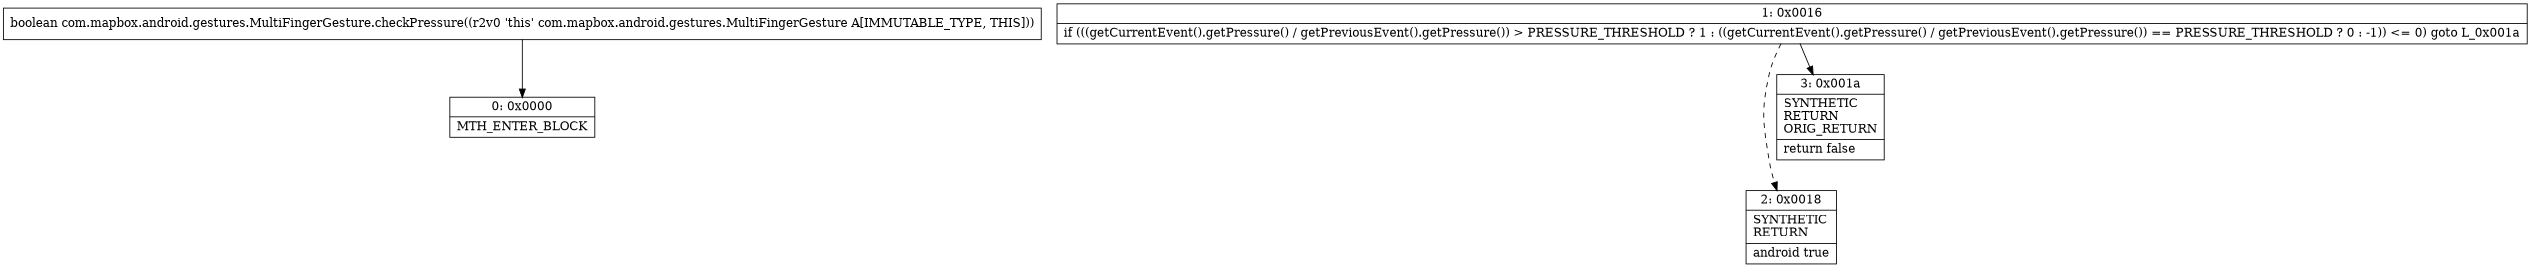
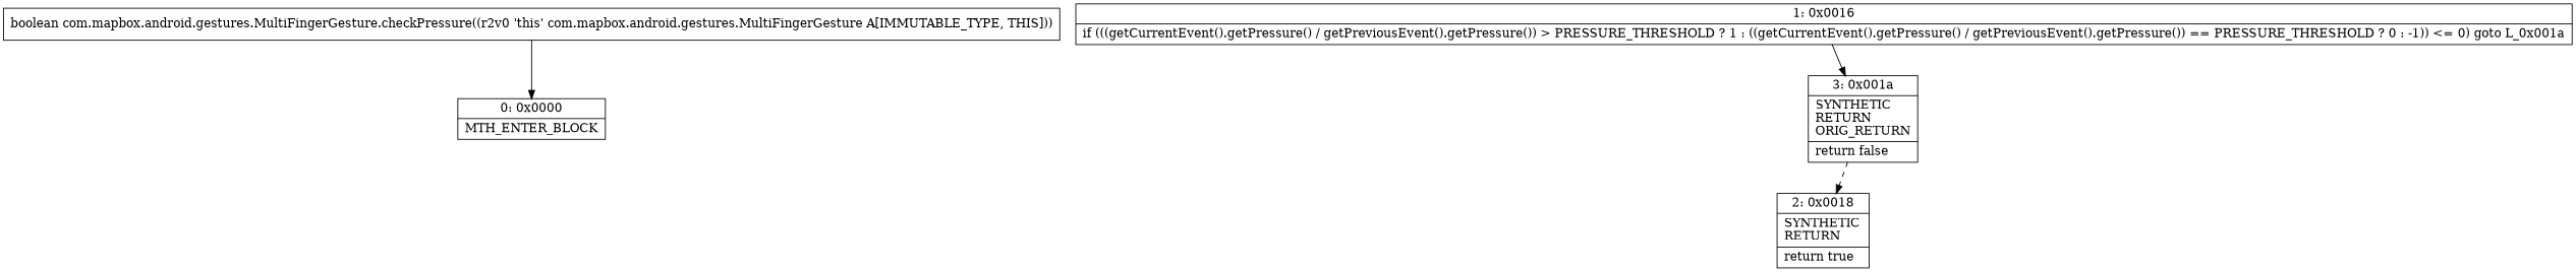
  digraph {
    node [shape=record]
    n1 [label="{0\:\ 0x0000|MTH_ENTER_BLOCK\l}"]
    n2 [label="{1\:\ 0x0016|if (((getCurrentEvent().getPressure() \/ getPreviousEvent().getPressure()) \> PRESSURE_THRESHOLD ? 1 : ((getCurrentEvent().getPressure() \/ getPreviousEvent().getPressure()) == PRESSURE_THRESHOLD ? 0 : \-1)) \<= 0) goto L_0x001a\l}"]
-   n3 [label="{2\:\ 0x0018|SYNTHETIC\lRETURN\l|android true\l}"]
+   n3 [label="{2\:\ 0x0018|SYNTHETIC\lRETURN\l|return true\l}"]
    n4 [label="{3\:\ 0x001a|SYNTHETIC\lRETURN\lORIG_RETURN\l|return false\l}"]
    n5 [label="{boolean com.mapbox.android.gestures.MultiFingerGesture.checkPressure((r2v0 'this' com.mapbox.android.gestures.MultiFingerGesture A[IMMUTABLE_TYPE, THIS])) }"]
-   n2 -> n3 [style=dashed]
+   n4 -> n3 [style=dashed]
    n2 -> n4
    n5 -> n1
  }
